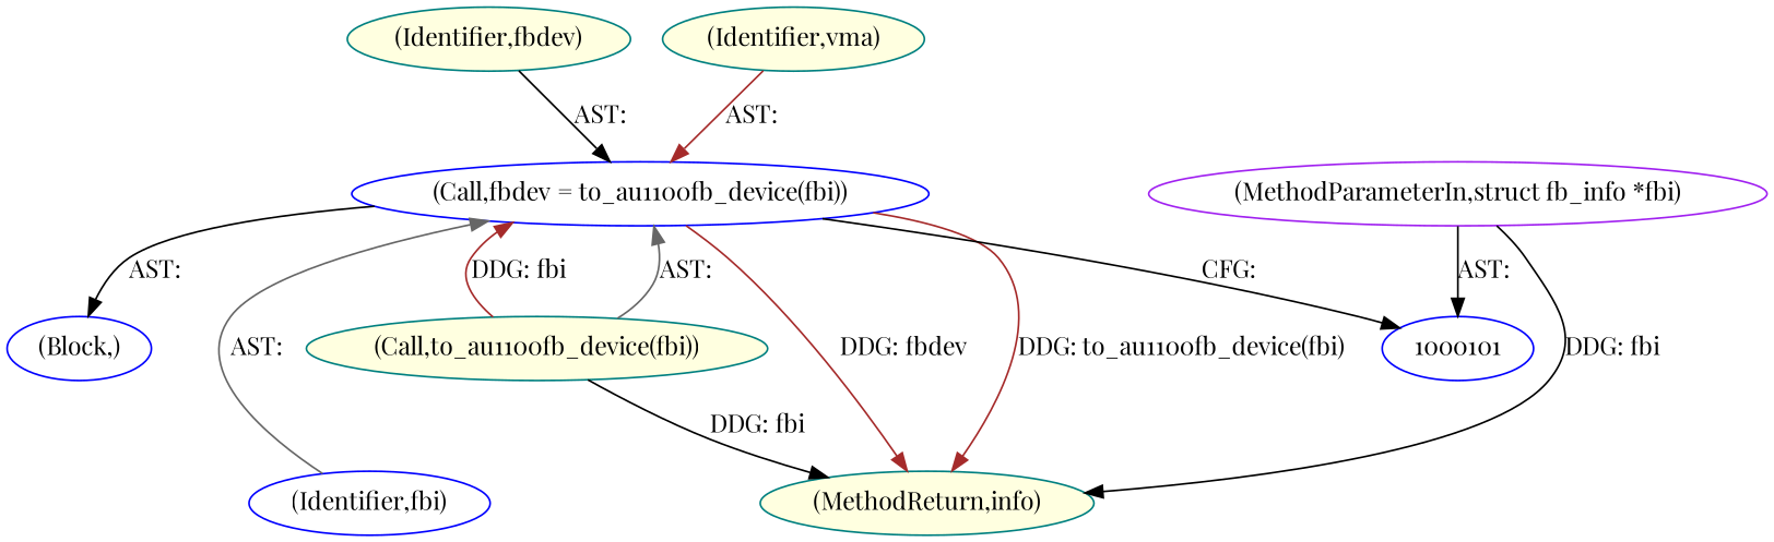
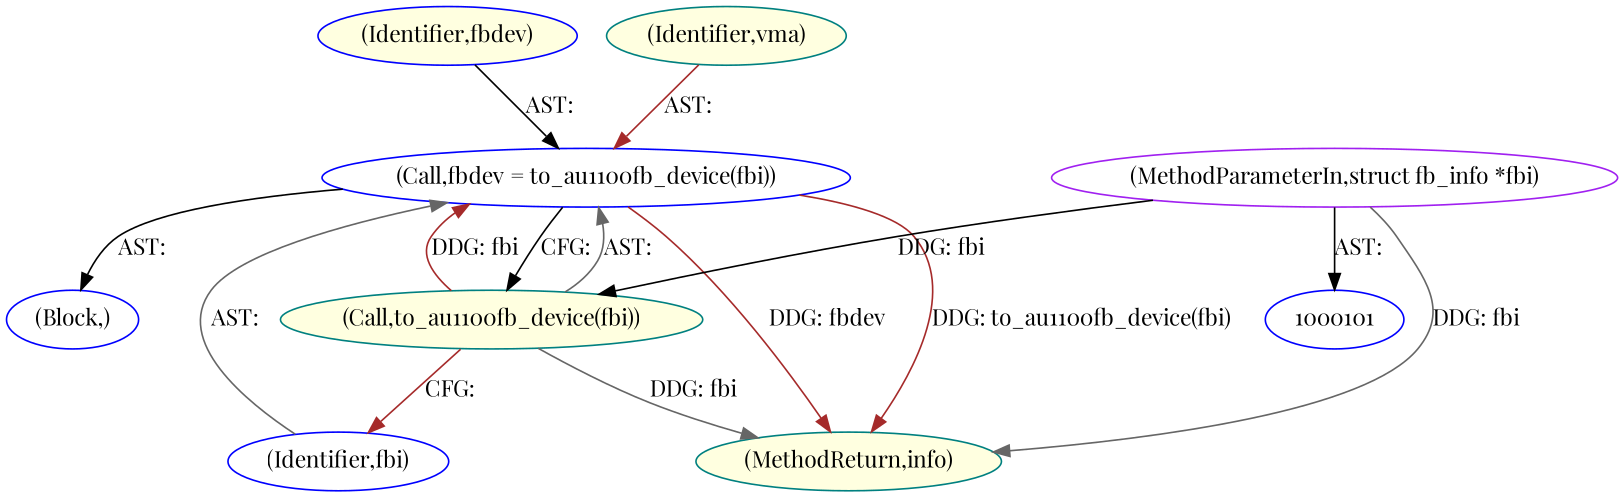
  digraph {
    fontname="Playfair Display"
    node [color=blue fillcolor=white fontname="Playfair Display" style=filled]
    edge [color=black fontname="Playfair Display"]
    n1 [label="(Call,fbdev = to_au1100fb_device(fbi))"]
    n2 [color=teal fillcolor=lightyellow label="(Call,to_au1100fb_device(fbi))"]
    n3 [color=teal fillcolor=lightyellow label="(MethodReturn,info)"]
    n4 [label="(Block,)"]
    n5 [label="(Identifier,fbi)"]
    n6 [color=purple label="(MethodParameterIn,struct fb_info *fbi)"]
    1000101
-   n8 [color=teal fillcolor=lightyellow label="(Identifier,fbdev)"]
+   n8 [fillcolor=lightyellow label="(Identifier,fbdev)"]
    n9 [color=teal fillcolor=lightyellow label="(Identifier,vma)"]
-   n1 -> 1000101 [label="CFG: "]
+   n1 -> n2 [label="CFG: "]
    n1 -> n3 [color=brown label="DDG: to_au1100fb_device(fbi)"]
    n1 -> n3 [color=brown label="DDG: fbdev"]
    n1 -> n4 [label="AST: "]
    n2 -> n1 [color=gray40 label="AST: "]
    n2 -> n1 [color=brown label="DDG: fbi"]
-   n2 -> n3 [label="DDG: fbi"]
+   n2 -> n3 [color=gray40 label="DDG: fbi"]
+   n2 -> n5 [color=brown label="CFG: "]
    n5 -> n1 [color=gray40 label="AST: "]
-   n6 -> n3 [label="DDG: fbi"]
+   n6 -> n2 [label="DDG: fbi"]
+   n6 -> n3 [color=gray40 label="DDG: fbi"]
    n6 -> 1000101 [label="AST: "]
    n8 -> n1 [label="AST: "]
    n9 -> n1 [color=brown label="AST: "]
  }
